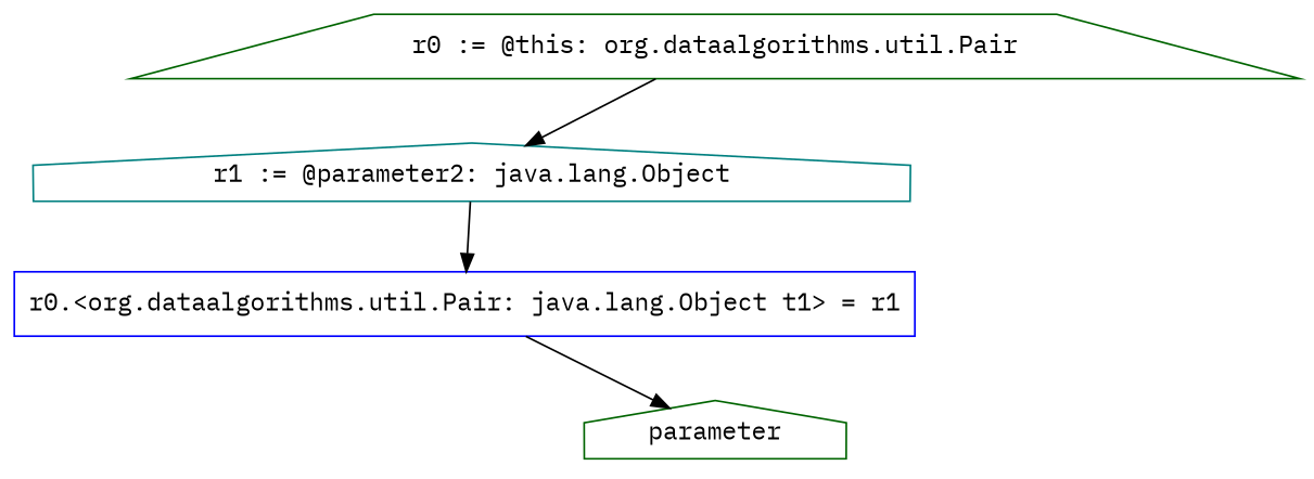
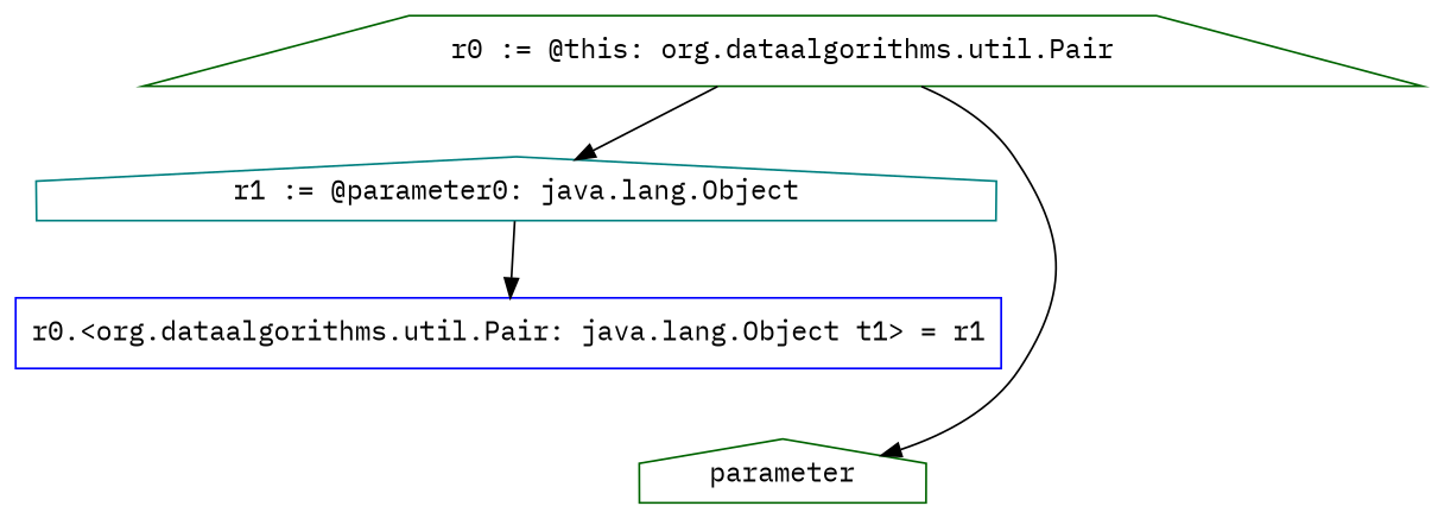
  digraph {
    fontname="IBM Plex Mono"
    node [color=darkgreen fontname="IBM Plex Mono" shape=house]
    edge [fontname="IBM Plex Mono"]
    "r0 := @this: org.dataalgorithms.util.Pair" [shape=trapezium]
-   "r1 := @parameter0: java.lang.Object" [color=teal label="r1 := @parameter2: java.lang.Object"]
+   "r1 := @parameter0: java.lang.Object" [color=teal]
    "r0.<org.dataalgorithms.util.Pair: java.lang.Object t1> = r1" [color=blue shape=box]
    n4 [label=parameter]
    "r0 := @this: org.dataalgorithms.util.Pair" -> "r1 := @parameter0: java.lang.Object"
    "r1 := @parameter0: java.lang.Object" -> "r0.<org.dataalgorithms.util.Pair: java.lang.Object t1> = r1"
-   "r0.<org.dataalgorithms.util.Pair: java.lang.Object t1> = r1" -> n4
+   "r0 := @this: org.dataalgorithms.util.Pair" -> n4
  }
